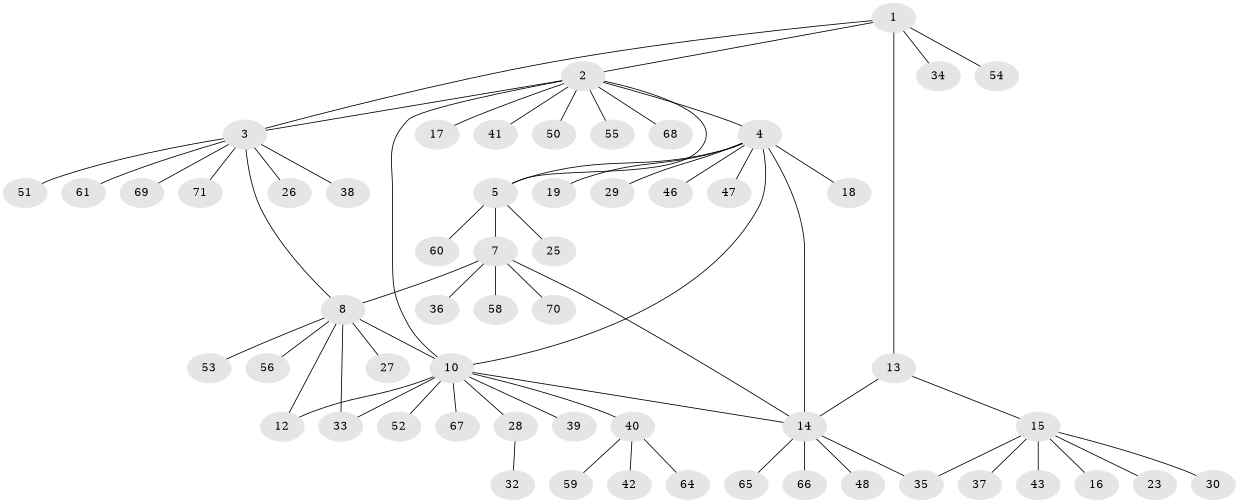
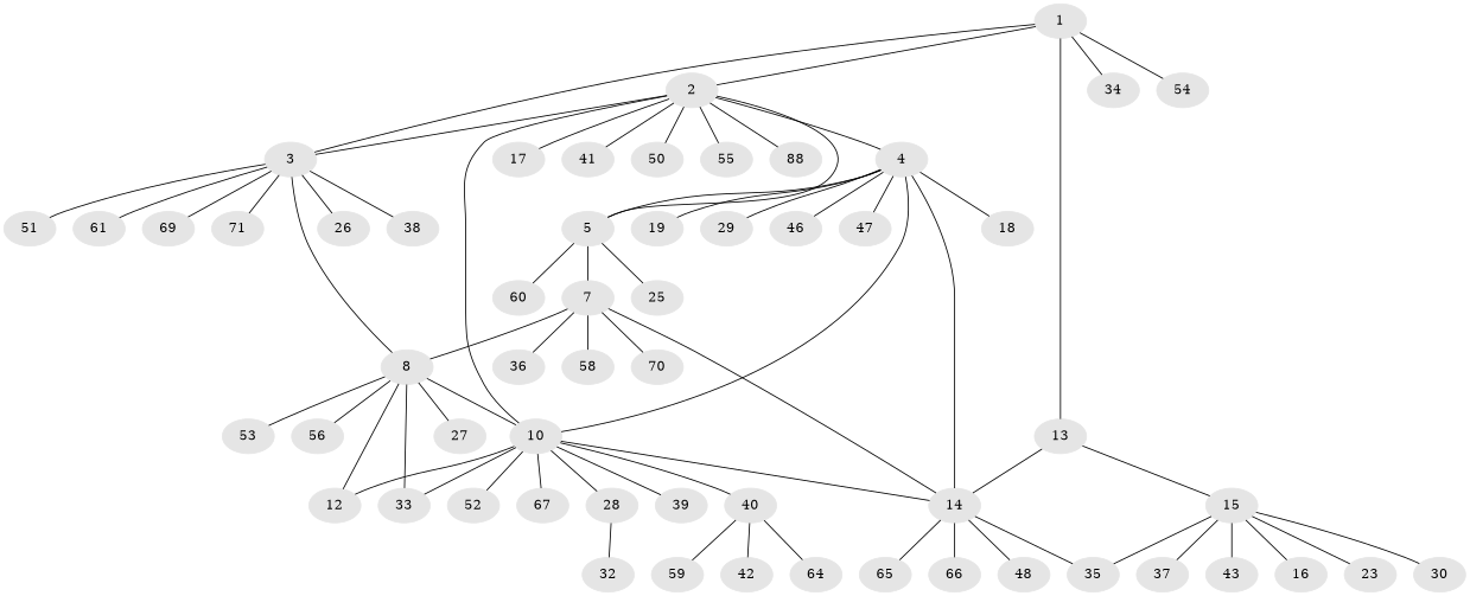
  graph {
    node [color=gray90 style=filled]
    1 [super="+45"]
    2 [super="+6"]
    3 [super="+22"]
    13 [super="+21"]
    34
    54
    4 [super="+20"]
    5 [super="+24"]
    10 [super="+11"]
    17
    41
    50
    55
-   68
+   68 [label=88]
    8 [super="+31"]
    26
    38
    51
    61
    69
    71
    14 [super="+63"]
    15 [super="+44"]
    18
    19 [super="+49"]
    29
    46
    47
    7 [super="+9"]
    25
    60
    12
    33
    28
    39
    40 [super="+57"]
    52
    67
    27
    53
    56
    48
    65
    66
    35
    36
    58
    70
    32
    59
    n51 [label=42]
    64
    16 [super="+42"]
    23
    30
    37
    43
    1 -- 2
    1 -- 3
    1 -- 13
    1 -- 34
    1 -- 54
    2 -- 3
    2 -- 4
    2 -- 5
    2 -- 10
    2 -- 17
    2 -- 41
    2 -- 50
    2 -- 55
    2 -- 68
    3 -- 8
    3 -- 26
    3 -- 38
    3 -- 51
    3 -- 61
    3 -- 69
    3 -- 71
    13 -- 14
    13 -- 15
    4 -- 5
    4 -- 10
    4 -- 14
    4 -- 18
    4 -- 19
    4 -- 29
    4 -- 46
    4 -- 47
    5 -- 7
    5 -- 25
    5 -- 60
    10 -- 14
    10 -- 12 [weight=2]
    10 -- 33
    10 -- 28
    10 -- 39
    10 -- 40
    10 -- 52
    10 -- 67
    8 -- 10
    8 -- 12
    8 -- 33
    8 -- 27
    8 -- 53
    8 -- 56
    14 -- 48
    14 -- 65
    14 -- 66
    14 -- 35
    15 -- 35
    15 -- 16
    15 -- 23
    15 -- 30
    15 -- 37
    15 -- 43
    7 -- 8 [weight=2]
    7 -- 14
    7 -- 36
    7 -- 58
    7 -- 70
    28 -- 32
    40 -- 59
    40 -- n51
    40 -- 64
  }
